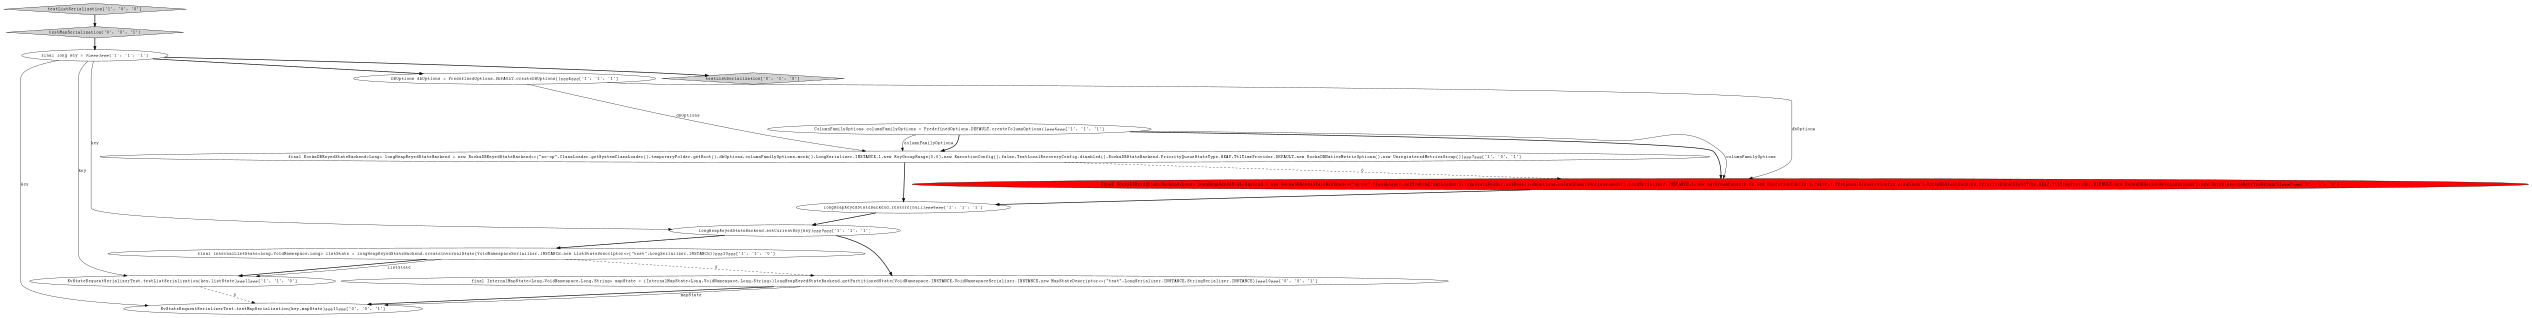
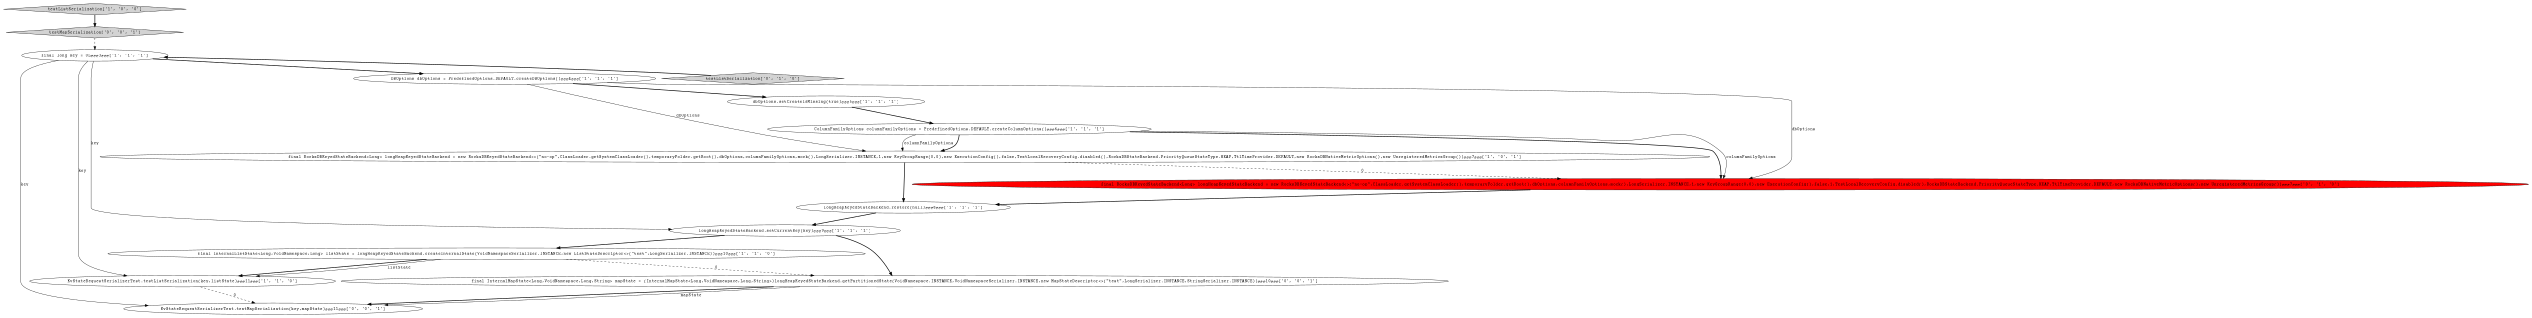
  digraph {
    fontname="Courier Prime"
    node [fillcolor=white fontname="Courier Prime" shape=ellipse style=filled]
    edge [fontname="Courier Prime" style=bold]
    n1 [fillcolor=lightgray label="testListSerialization['1', '0', '0']" shape=diamond]
    n2 [fillcolor=lightgray label="testMapSerialization['0', '0', '1']" shape=diamond]
    n3 [label="final long key = 0L@@@3@@@['1', '1', '1']"]
    n4 [label="KvStateRequestSerializerTest.testListSerialization(key,listState)@@@11@@@['1', '1', '0']"]
    n5 [label="KvStateRequestSerializerTest.testMapSerialization(key,mapState)@@@11@@@['0', '0', '1']"]
    n6 [label="DBOptions dbOptions = PredefinedOptions.DEFAULT.createDBOptions()@@@4@@@['1', '1', '1']"]
    n7 [label="longHeapKeyedStateBackend.setCurrentKey(key)@@@9@@@['1', '1', '1']"]
    n8 [label="final InternalListState<Long,VoidNamespace,Long> listState = longHeapKeyedStateBackend.createInternalState(VoidNamespaceSerializer.INSTANCE,new ListStateDescriptor<>(\"test\",LongSerializer.INSTANCE))@@@10@@@['1', '1', '0']"]
    n9 [label="final InternalMapState<Long,VoidNamespace,Long,String> mapState = (InternalMapState<Long,VoidNamespace,Long,String>)longHeapKeyedStateBackend.getPartitionedState(VoidNamespace.INSTANCE,VoidNamespaceSerializer.INSTANCE,new MapStateDescriptor<>(\"test\",LongSerializer.INSTANCE,StringSerializer.INSTANCE))@@@10@@@['0', '0', '1']"]
    n10 [label="ColumnFamilyOptions columnFamilyOptions = PredefinedOptions.DEFAULT.createColumnOptions()@@@6@@@['1', '1', '1']"]
    n11 [label="final RocksDBKeyedStateBackend<Long> longHeapKeyedStateBackend = new RocksDBKeyedStateBackend<>(\"no-op\",ClassLoader.getSystemClassLoader(),temporaryFolder.getRoot(),dbOptions,columnFamilyOptions,mock(),LongSerializer.INSTANCE,1,new KeyGroupRange(0,0),new ExecutionConfig(),false,TestLocalRecoveryConfig.disabled(),RocksDBStateBackend.PriorityQueueStateType.HEAP,TtlTimeProvider.DEFAULT,new RocksDBNativeMetricOptions(),new UnregisteredMetricsGroup())@@@7@@@['1', '0', '1']"]
    n12 [fillcolor=red label="final RocksDBKeyedStateBackend<Long> longHeapKeyedStateBackend = new RocksDBKeyedStateBackend<>(\"no-op\",ClassLoader.getSystemClassLoader(),temporaryFolder.getRoot(),dbOptions,columnFamilyOptions,mock(),LongSerializer.INSTANCE,1,new KeyGroupRange(0,0),new ExecutionConfig(),false,1,TestLocalRecoveryConfig.disabled(),RocksDBStateBackend.PriorityQueueStateType.HEAP,TtlTimeProvider.DEFAULT,new RocksDBNativeMetricOptions(),new UnregisteredMetricsGroup())@@@7@@@['0', '1', '0']"]
    n13 [label="longHeapKeyedStateBackend.restore(null)@@@8@@@['1', '1', '1']"]
+   n14 [label="dbOptions.setCreateIfMissing(true)@@@5@@@['1', '1', '1']"]
    n15 [fillcolor=lightgray label="testListSerialization['0', '1', '0']" shape=diamond]
    n1 -> n2
-   n2 -> n3
+   n2 -> n3 [style=dashed]
    n3 -> n4 [label=key style=solid]
    n3 -> n5 [label=key style=solid]
    n3 -> n6
    n3 -> n7 [label=key style=solid]
    n4 -> n5 [label=0 style=dashed]
    n6 -> n11 [label=dbOptions style=solid]
    n6 -> n12 [label=dbOptions style=solid]
+   n6 -> n14
    n7 -> n8
    n7 -> n9
    n8 -> n4
    n8 -> n4 [label=listState style=solid]
    n8 -> n9 [label=0 style=dashed]
    n9 -> n5
    n9 -> n5 [label=mapState style=solid]
    n10 -> n11
    n10 -> n11 [label=columnFamilyOptions style=solid]
    n10 -> n12
    n10 -> n12 [label=columnFamilyOptions style=solid]
    n11 -> n12 [label=0 style=dashed]
    n11 -> n13
    n12 -> n13
    n13 -> n7
-   n3 -> n15
+   n14 -> n10
+   n15 -> n3
  }
